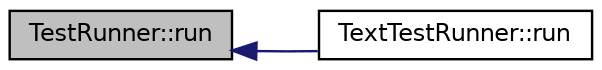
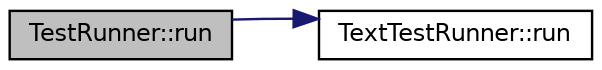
  digraph {
    rankdir=LR
    node [color=black fontname=Helvetica fontsize=10 shape=record style=filled]
    n1 [fillcolor=grey75 fontcolor=black height=0.2 label="TestRunner::run" width=0.4]
    n2 [fillcolor=white height=0.2 label="TextTestRunner::run" width=0.4]
-   n1 -> n2 [color=midnightblue dir=back fontname=Helvetica fontsize=10 labelfontname=Helvetica labelfontsize=10 style=solid]
+   n2 -> n1 [color=midnightblue dir=back fontname=Helvetica fontsize=10 labelfontname=Helvetica labelfontsize=10 style=solid]
  }
